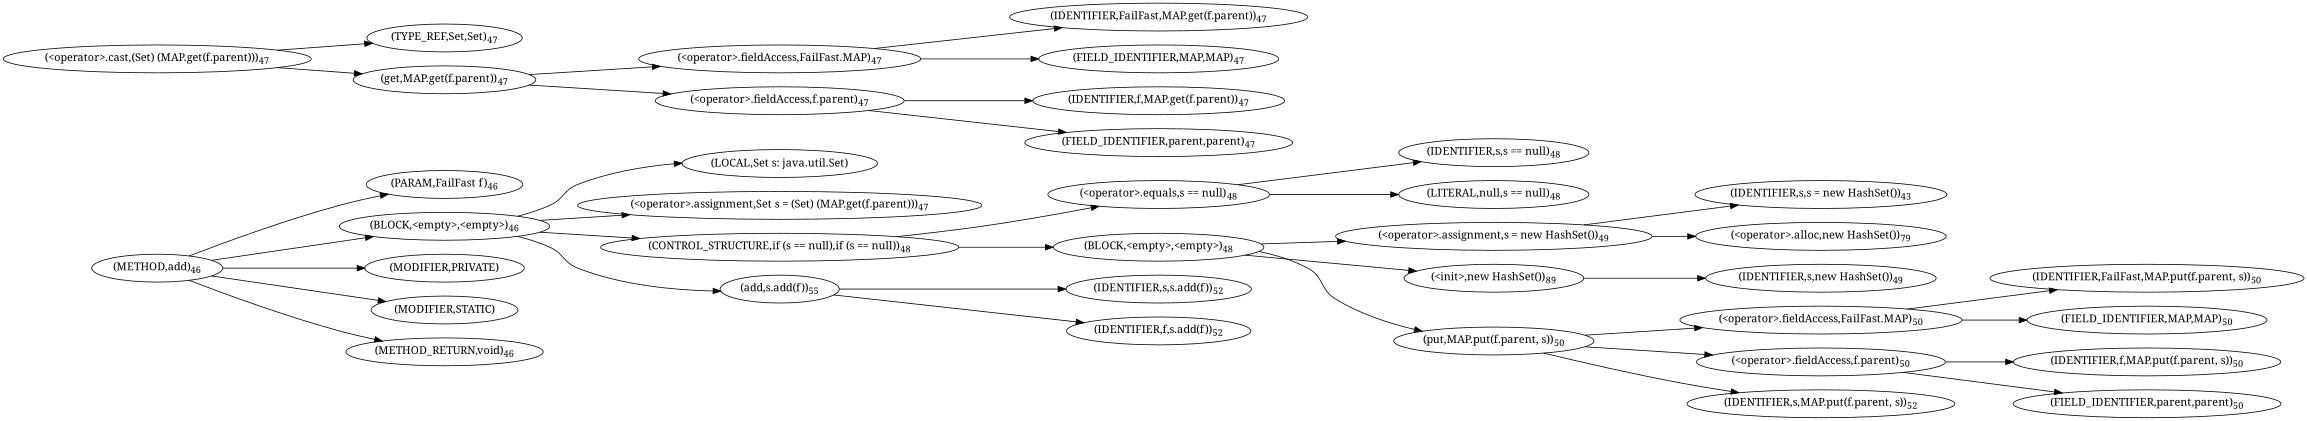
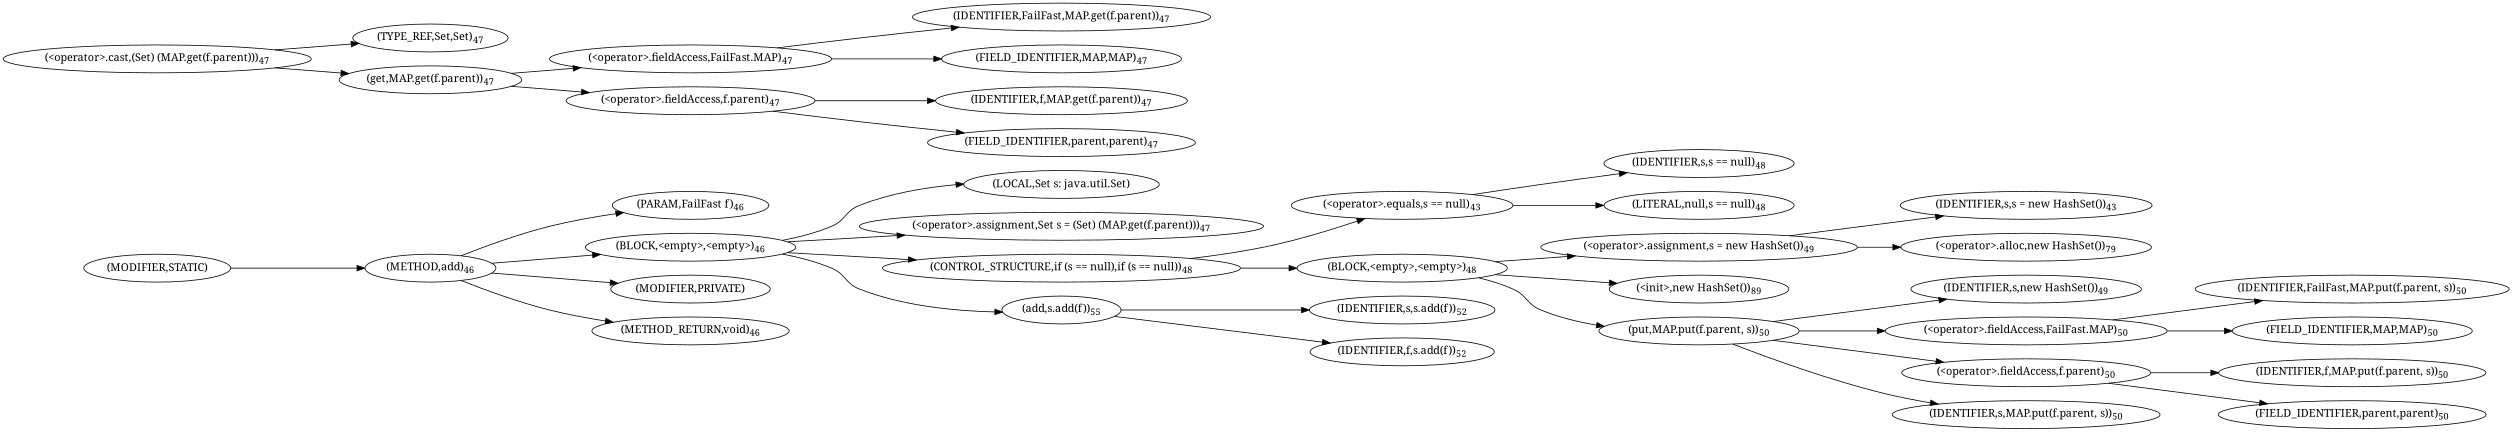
  digraph {
    fontname="Noto Serif"
    rankdir=LR
    node [fontname="Noto Serif"]
    edge [fontname="Noto Serif"]
    n1 [label=<(METHOD,add)<SUB>46</SUB>>]
    n2 [label=<(PARAM,FailFast f)<SUB>46</SUB>>]
    n3 [label=<(BLOCK,&lt;empty&gt;,&lt;empty&gt;)<SUB>46</SUB>>]
    n4 [label=<(MODIFIER,PRIVATE)>]
    n5 [label=<(MODIFIER,STATIC)>]
    n6 [label=<(METHOD_RETURN,void)<SUB>46</SUB>>]
    n7 [label=<(LOCAL,Set s: java.util.Set)>]
    n8 [label=<(&lt;operator&gt;.assignment,Set s = (Set) (MAP.get(f.parent)))<SUB>47</SUB>>]
    n9 [label=<(CONTROL_STRUCTURE,if (s == null),if (s == null))<SUB>48</SUB>>]
    n10 [label=<(add,s.add(f))<SUB>55</SUB>>]
-   n11 [label=<(&lt;operator&gt;.equals,s == null)<SUB>48</SUB>>]
+   n11 [label=<(&lt;operator&gt;.equals,s == null)<SUB>43</SUB>>]
    n12 [label=<(BLOCK,&lt;empty&gt;,&lt;empty&gt;)<SUB>48</SUB>>]
    n13 [label=<(IDENTIFIER,s,s.add(f))<SUB>52</SUB>>]
    n14 [label=<(IDENTIFIER,f,s.add(f))<SUB>52</SUB>>]
    n15 [label=<(&lt;operator&gt;.cast,(Set) (MAP.get(f.parent)))<SUB>47</SUB>>]
    n16 [label=<(TYPE_REF,Set,Set)<SUB>47</SUB>>]
    n17 [label=<(get,MAP.get(f.parent))<SUB>47</SUB>>]
    n18 [label=<(&lt;operator&gt;.fieldAccess,FailFast.MAP)<SUB>47</SUB>>]
    n19 [label=<(&lt;operator&gt;.fieldAccess,f.parent)<SUB>47</SUB>>]
    n20 [label=<(IDENTIFIER,FailFast,MAP.get(f.parent))<SUB>47</SUB>>]
    n21 [label=<(FIELD_IDENTIFIER,MAP,MAP)<SUB>47</SUB>>]
    n22 [label=<(IDENTIFIER,f,MAP.get(f.parent))<SUB>47</SUB>>]
    n23 [label=<(FIELD_IDENTIFIER,parent,parent)<SUB>47</SUB>>]
    n24 [label=<(IDENTIFIER,s,s == null)<SUB>48</SUB>>]
    n25 [label=<(LITERAL,null,s == null)<SUB>48</SUB>>]
    n26 [label=<(&lt;operator&gt;.assignment,s = new HashSet())<SUB>49</SUB>>]
    n27 [label=<(&lt;init&gt;,new HashSet())<SUB>89</SUB>>]
    n28 [label=<(put,MAP.put(f.parent, s))<SUB>50</SUB>>]
    n29 [label=<(IDENTIFIER,s,s = new HashSet())<SUB>43</SUB>>]
    n30 [label=<(&lt;operator&gt;.alloc,new HashSet())<SUB>79</SUB>>]
    n31 [label=<(IDENTIFIER,s,new HashSet())<SUB>49</SUB>>]
    n32 [label=<(&lt;operator&gt;.fieldAccess,FailFast.MAP)<SUB>50</SUB>>]
    n33 [label=<(&lt;operator&gt;.fieldAccess,f.parent)<SUB>50</SUB>>]
-   n34 [label=<(IDENTIFIER,s,MAP.put(f.parent, s))<SUB>52</SUB>>]
+   n34 [label=<(IDENTIFIER,s,MAP.put(f.parent, s))<SUB>50</SUB>>]
    n35 [label=<(IDENTIFIER,FailFast,MAP.put(f.parent, s))<SUB>50</SUB>>]
    n36 [label=<(FIELD_IDENTIFIER,MAP,MAP)<SUB>50</SUB>>]
    n37 [label=<(IDENTIFIER,f,MAP.put(f.parent, s))<SUB>50</SUB>>]
    n38 [label=<(FIELD_IDENTIFIER,parent,parent)<SUB>50</SUB>>]
    n1 -> n2
    n1 -> n3
    n1 -> n4
-   n1 -> n5
+   n5 -> n1
    n1 -> n6
    n3 -> n7
    n3 -> n8
    n3 -> n9
    n3 -> n10
    n9 -> n11
    n9 -> n12
    n10 -> n13
    n10 -> n14
    n11 -> n24
    n11 -> n25
    n12 -> n26
    n12 -> n27
    n12 -> n28
    n15 -> n16
    n15 -> n17
    n17 -> n18
    n17 -> n19
    n18 -> n20
    n18 -> n21
    n19 -> n22
    n19 -> n23
    n26 -> n29
    n26 -> n30
-   n27 -> n31
+   n28 -> n31
    n28 -> n32
    n28 -> n33
    n28 -> n34
    n32 -> n35
    n32 -> n36
    n33 -> n37
    n33 -> n38
  }
